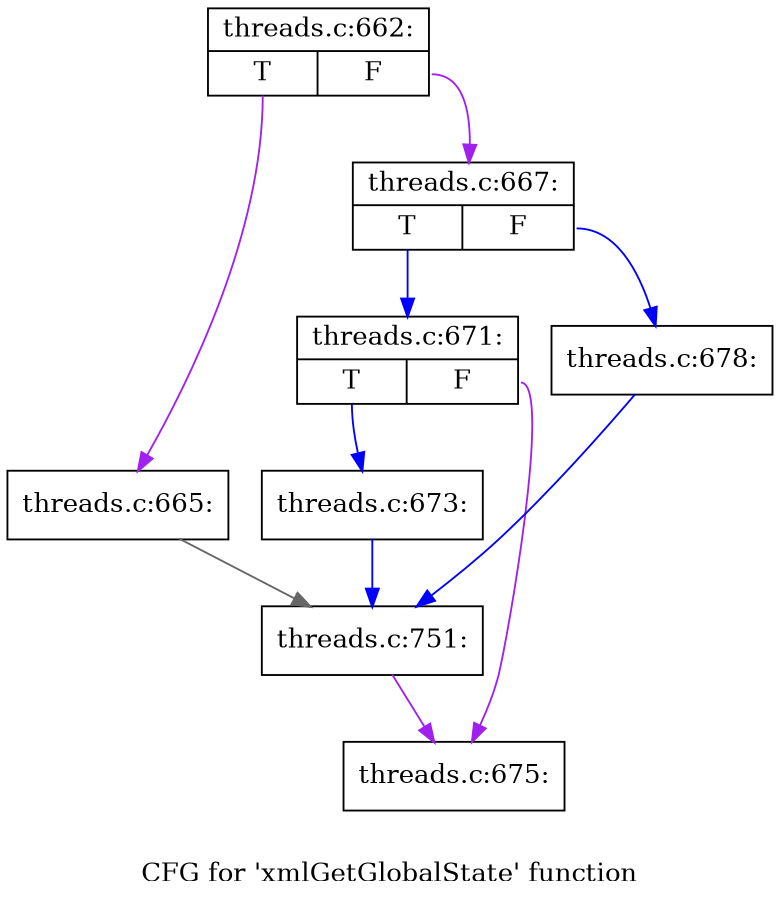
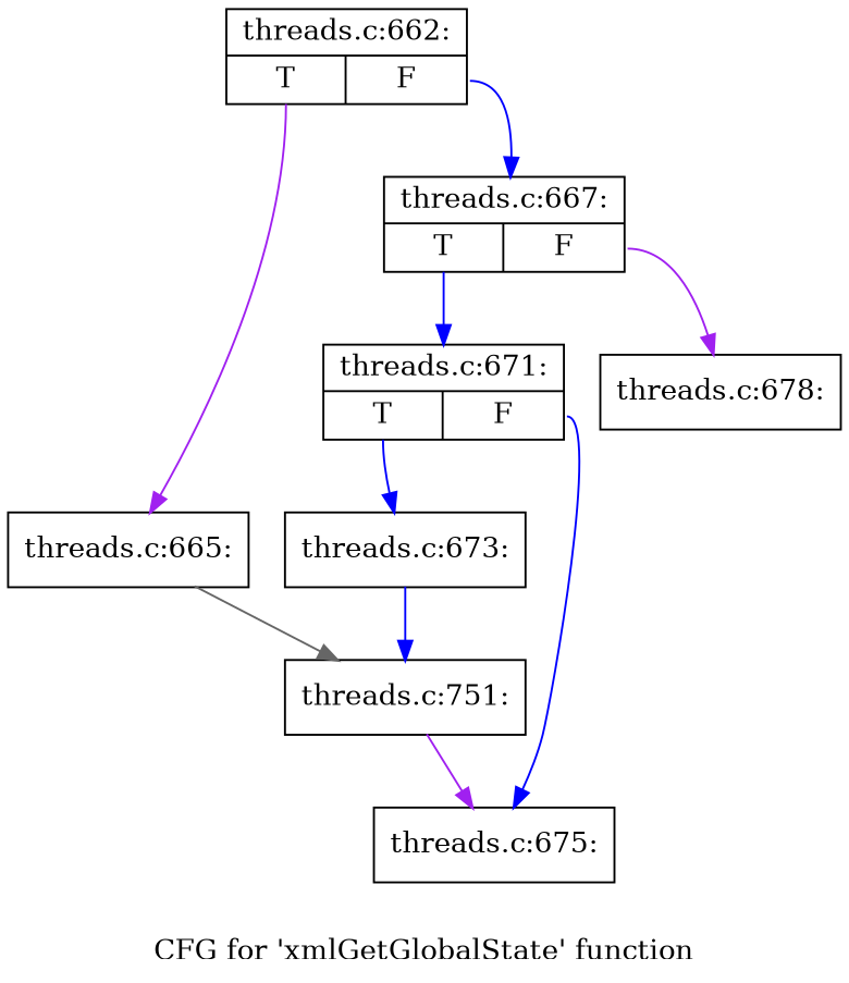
  digraph {
    label="CFG for 'xmlGetGlobalState' function"
    node [shape=record]
    edge [color=blue]
    n1 [label="{threads.c:662:|{<s0>T|<s1>F}}"]
    n2 [label="{threads.c:665:}"]
    n3 [label="{threads.c:667:|{<s0>T|<s1>F}}"]
    n4 [label="{threads.c:751:}"]
    n5 [label="{threads.c:671:|{<s0>T|<s1>F}}"]
    n6 [label="{threads.c:678:}"]
    n7 [label="{threads.c:675:}"]
    n8 [label="{threads.c:673:}"]
    n1 -> n2 [color=purple tailport=s0]
-   n1 -> n3 [color=purple tailport=s1]
+   n1 -> n3 [tailport=s1]
    n2 -> n4 [color=gray40]
    n3 -> n5 [tailport=s0]
-   n3 -> n6 [tailport=s1]
+   n3 -> n6 [color=purple tailport=s1]
    n4 -> n7 [color=purple]
-   n5 -> n7 [color=purple tailport=s1]
+   n5 -> n7 [tailport=s1]
    n5 -> n8 [tailport=s0]
-   n6 -> n4
    n8 -> n4
  }
